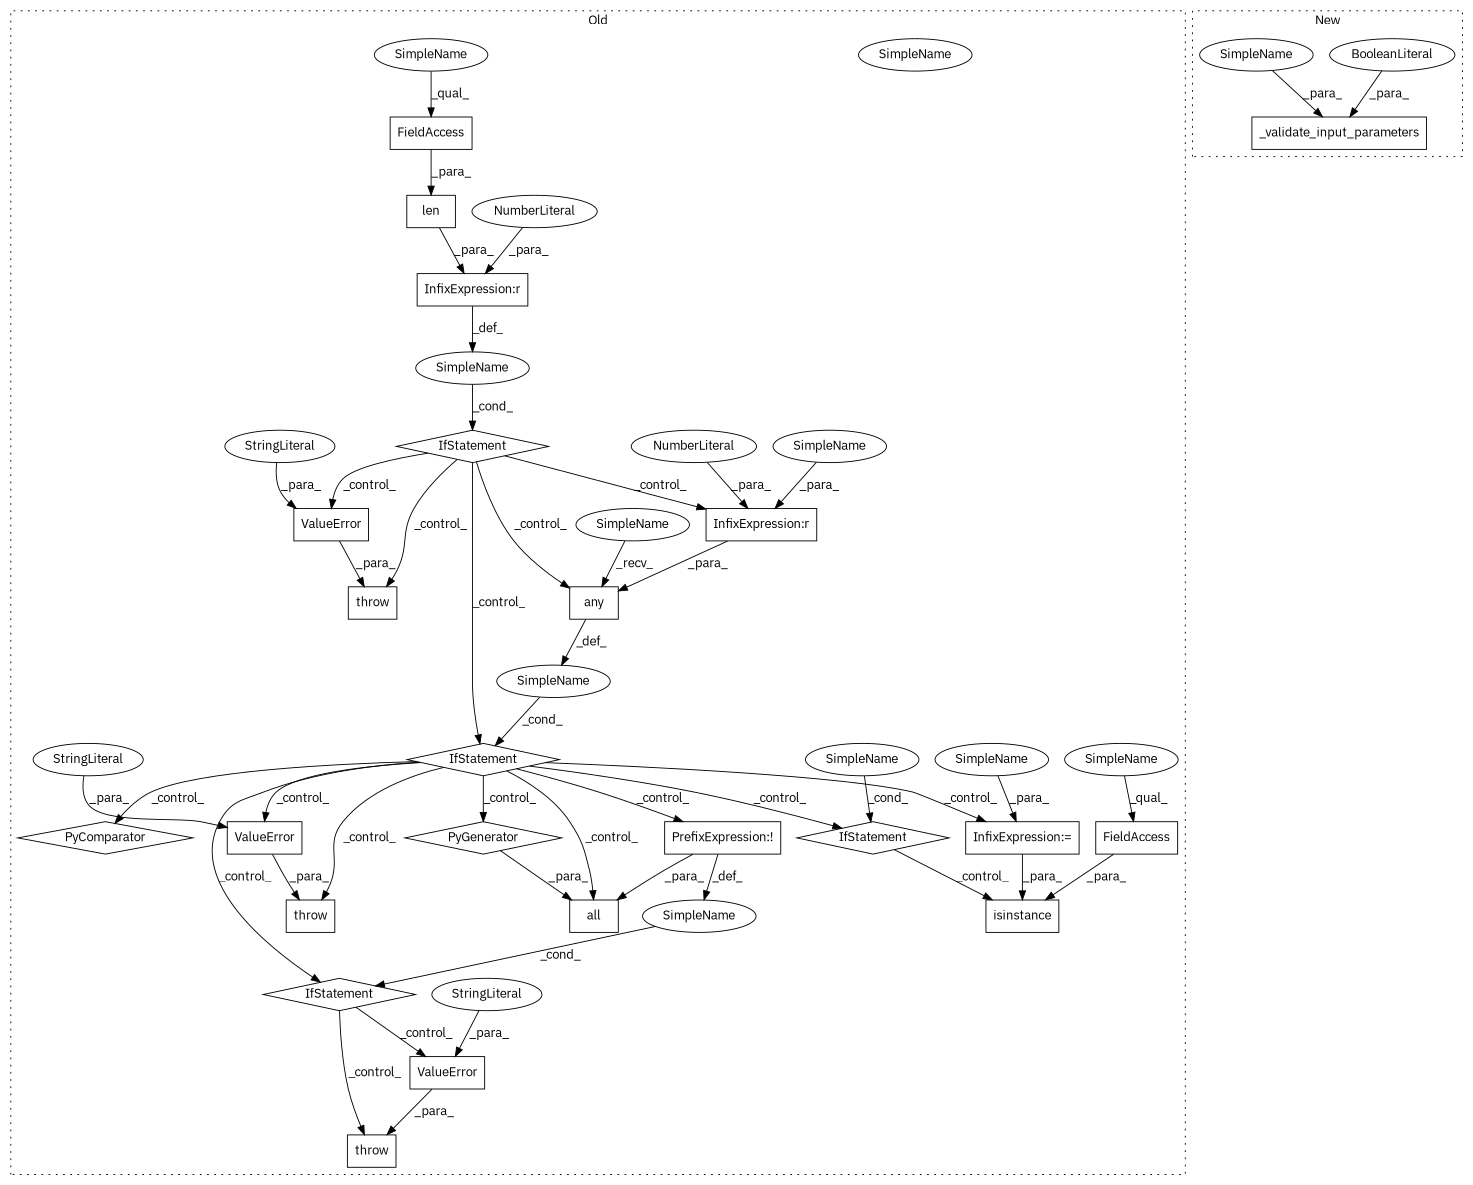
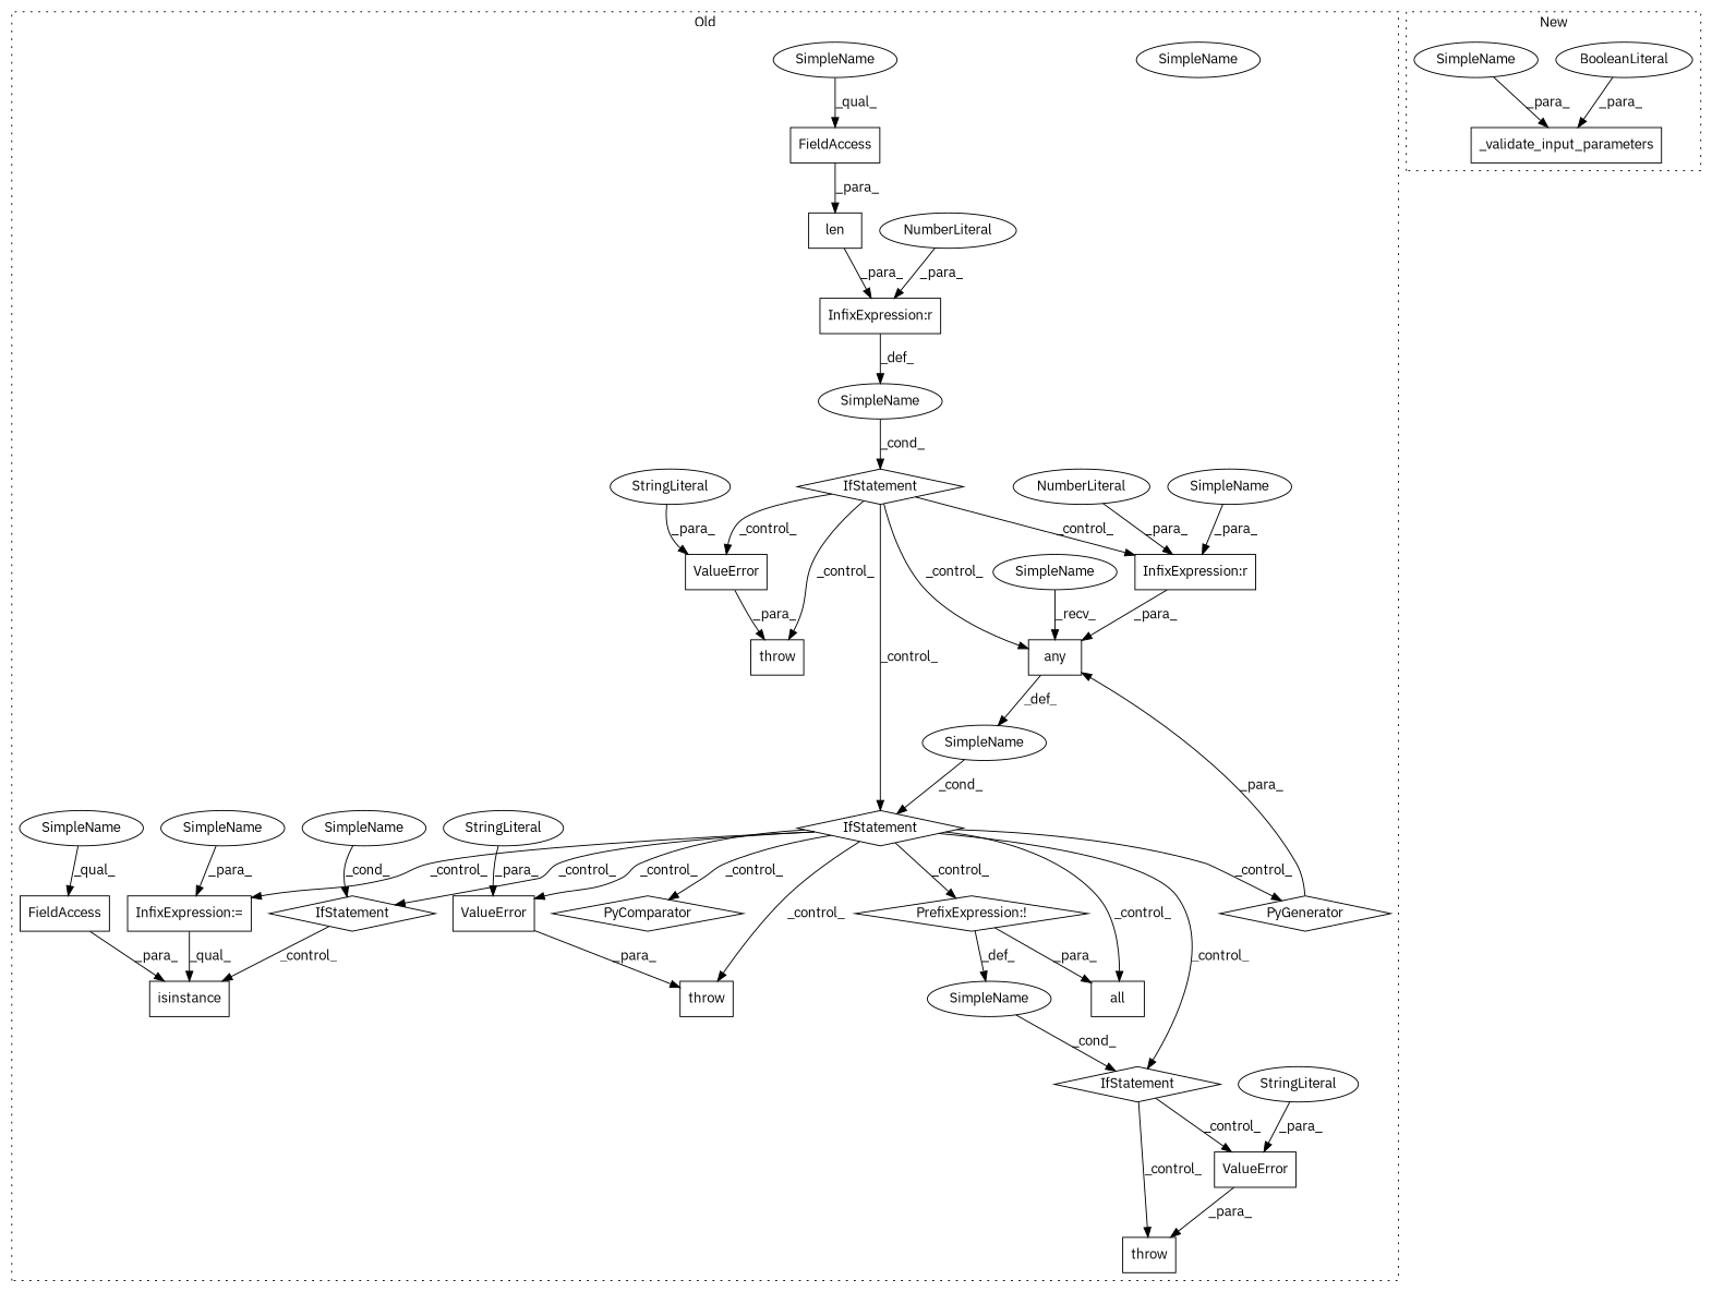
  digraph {
    fontname="IBM Plex Sans"
    node [a=42 fontname="IBM Plex Sans" l=5 shape=box]
    edge [fontname="IBM Plex Sans"]
    n1 [a=32 l="4,1" label=any s="508,521"]
    n2 [label=SimpleName shape=ellipse l=""]
    n3 [a=107 l=114 label=PyGenerator s=624 shape=diamond]
    n4 [a=32 l="13,-3" label=all s="611,738"]
-   n5 [a=38 l=1 label="PrefixExpression:!" s=610]
+   n5 [a=38 l=1 label="PrefixExpression:!" s=610 shape=diamond]
    n6 [a=113 l=22 label=PyComparator s=710 shape=diamond]
    n7 [a=27 l=4 label="InfixExpression:r" s=427]
    n8 [a=34 l=1 label=NumberLiteral s=431 shape=ellipse]
    n9 [a=27 l=3 label="InfixExpression:r" s=517]
    n10 [a=34 l=1 label=NumberLiteral s=520 shape=ellipse]
    n11 [a=22 l=13 label=FieldAccess s=638]
    n12 [a=32 l="4,1" label=len s="411,426"]
    n13 [a=53 l=6 label=throw s=532]
    n14 [a=22 l=11 label=FieldAccess s=415]
    n15 [a=53 l=6 label=throw s=442]
    n16 [a=25 l="4,2" label=IfStatement s="407,432" shape=diamond]
    n17 [a=53 l=6 label=throw s=745]
    n18 [label=SimpleName shape=ellipse l=""]
    n19 [a=25 l="4,2" label=IfStatement s="606,735" shape=diamond]
    n20 [label=SimpleName shape=ellipse l=""]
    n21 [a=25 l=22 label=IfStatement s=710 shape=diamond]
    n22 [a=32 l="11,1" label=ValueError s="538,593"]
    n23 [a=25 l="4,2" label=IfStatement s="498,522" shape=diamond]
    n24 [a=32 l="11,1" label=ValueError s="448,485"]
    n25 [a=32 l="11,1" label=isinstance s="624,651"]
    n26 [a=32 l="11,1" label=ValueError s="751,806"]
    n27 [label=SimpleName s=727 shape=ellipse]
    n28 [a=45 l=26 label=StringLiteral s=459 shape=ellipse]
    n29 [a=45 l=44 label=StringLiteral s=762 shape=ellipse]
    n30 [a=45 l=44 label=StringLiteral s=549 shape=ellipse]
    n31 [a=7 l=22 label="InfixExpression:=" s=710]
    n32 [label=SimpleName s=512 shape=ellipse]
    n33 [label=SimpleName s=415 shape=ellipse]
    n34 [label=SimpleName s=718 shape=ellipse]
    n35 [label=SimpleName s=727 shape=ellipse]
    n36 [label=SimpleName s=638 shape=ellipse]
    n37 [label=SimpleName s=502 shape=ellipse]
    n38 [a=32 l="27,1" label=_validate_input_parameters s="2934,2971"]
    n39 [a=9 l=4 label=BooleanLiteral s=2961 shape=ellipse]
    n40 [label=SimpleName s=2966 shape=ellipse]
    subgraph cluster_1 {
      label=Old
      style=dotted
      n1
      n2
      n3
      n4
      n5
      n6
      n7
      n8
      n9
      n10
      n11
      n12
      n13
      n14
      n15
      n16
      n17
      n18
      n19
      n20
      n21
      n22
      n23
      n24
      n25
      n26
      n27
      n28
      n29
      n30
      n31
      n32
      n33
      n34
      n35
      n36
      n37
    }
    subgraph cluster_2 {
      label=New
      style=dotted
      n38
      n39
      n40
    }
    n1 -> n20 [label=_def_]
    n2 -> n16 [label=_cond_]
-   n3 -> n4 [label=_para_]
+   n3 -> n1 [label=_para_]
    n5 -> n4 [label=_para_]
    n5 -> n18 [label=_def_]
    n7 -> n2 [label=_def_]
    n8 -> n7 [label=_para_]
    n9 -> n1 [label=_para_]
    n10 -> n9 [label=_para_]
    n11 -> n25 [label=_para_]
    n12 -> n7 [label=_para_]
    n14 -> n12 [label=_para_]
    n16 -> n1 [label=_control_]
    n16 -> n9 [label=_control_]
    n16 -> n15 [label=_control_]
    n16 -> n23 [label=_control_]
    n16 -> n24 [label=_control_]
    n18 -> n19 [label=_cond_]
    n19 -> n17 [label=_control_]
    n19 -> n26 [label=_control_]
    n20 -> n23 [label=_cond_]
    n21 -> n25 [label=_control_]
    n22 -> n13 [label=_para_]
    n23 -> n3 [label=_control_]
    n23 -> n4 [label=_control_]
    n23 -> n5 [label=_control_]
    n23 -> n6 [label=_control_]
    n23 -> n13 [label=_control_]
    n23 -> n19 [label=_control_]
    n23 -> n21 [label=_control_]
    n23 -> n22 [label=_control_]
    n23 -> n31 [label=_control_]
    n24 -> n15 [label=_para_]
    n26 -> n17 [label=_para_]
    n28 -> n24 [label=_para_]
    n29 -> n26 [label=_para_]
    n30 -> n22 [label=_para_]
-   n31 -> n25 [label=_para_]
+   n31 -> n25 [label=_qual_]
    n32 -> n9 [label=_para_]
    n33 -> n14 [label=_qual_]
    n34 -> n31 [label=_para_]
    n35 -> n21 [label=_cond_]
    n36 -> n11 [label=_qual_]
    n37 -> n1 [label=_recv_]
    n39 -> n38 [label=_para_]
    n40 -> n38 [label=_para_]
  }
